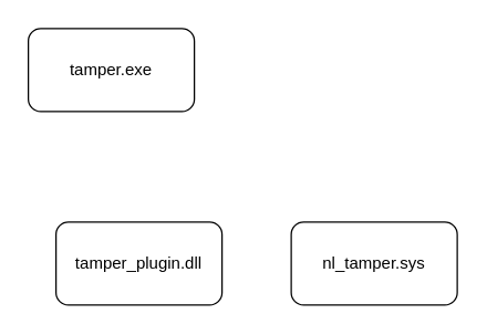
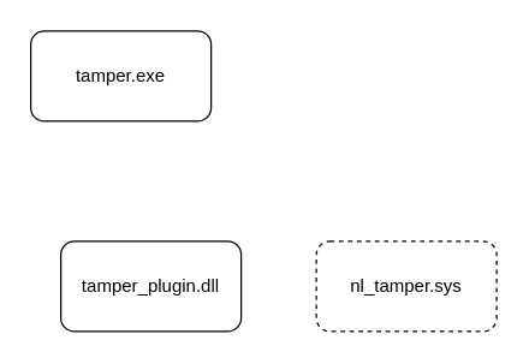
  <mxCell id="0" />
  <mxCell id="1" parent="0" />
- <mxCell id="2" value="nl_tamper.sys" style="rounded=1;whiteSpace=wrap;html=1;" vertex="1" parent="1"><mxGeometry x="210" y="160" width="120" height="60" as="geometry" /></mxCell>
+ <mxCell id="2" value="nl_tamper.sys" style="rounded=1;whiteSpace=wrap;html=1;dashed=1;" vertex="1" parent="1"><mxGeometry x="210" y="160" width="120" height="60" as="geometry" /></mxCell>
  <mxCell id="3" value="tamper_plugin.dll" style="rounded=1;whiteSpace=wrap;html=1;" vertex="1" parent="1"><mxGeometry x="40" y="160" width="120" height="60" as="geometry" /></mxCell>
  <mxCell id="4" value="tamper.exe" style="rounded=1;whiteSpace=wrap;html=1;" vertex="1" parent="1"><mxGeometry x="20" y="20" width="120" height="60" as="geometry" /></mxCell>
